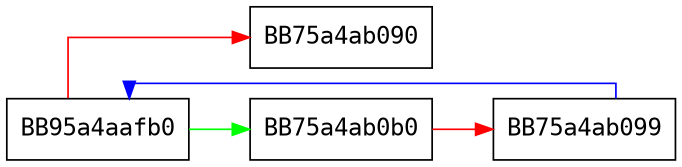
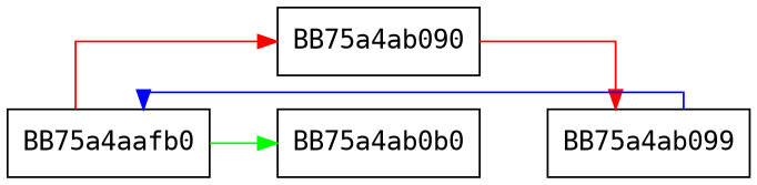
  digraph {
    fontname="DejaVu Sans Mono"
    rankdir=LR
    splines=ortho
    node [fontname="DejaVu Sans Mono" shape=box]
    edge [color=red fontname="DejaVu Sans Mono"]
-   BB75a4aafb0 [label=BB95a4aafb0]
+   BB75a4aafb0
    BB75a4ab090
    BB75a4ab0b0
    BB75a4ab099
    BB75a4aafb0 -> BB75a4ab090
    BB75a4aafb0 -> BB75a4ab0b0 [color=green]
-   BB75a4ab0b0 -> BB75a4ab099
+   BB75a4ab090 -> BB75a4ab099
    BB75a4ab099 -> BB75a4aafb0 [color=blue]
  }
